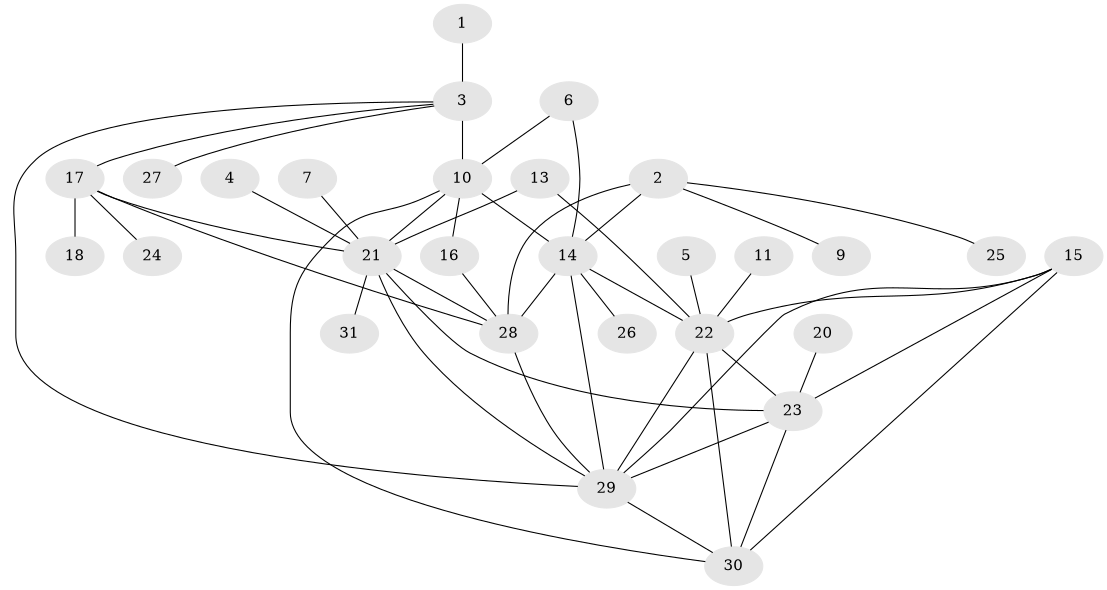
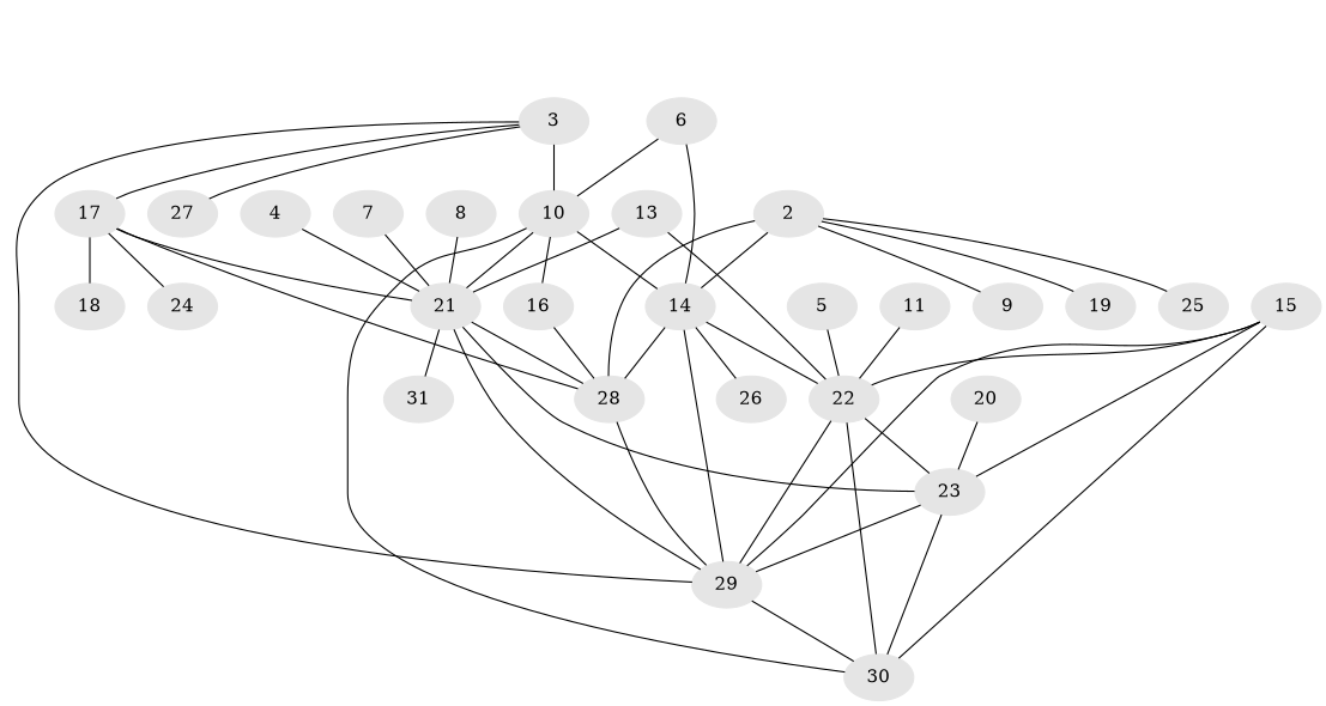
  graph {
    fontname="DejaVu Serif"
    node [color=gray90 fontname="DejaVu Serif" style=filled]
    edge [fontname="DejaVu Serif" weight=1.0]
-   1
    3
    10
    17
    27
    29
    2
    9
    14
+   19
    25
    28
    22
    26
    21
    16
    30
    18
    24
    4
    23
    31
    5
    6
    7
+   8
    11
    13
    15
    20
-   1 -- 3
    3 -- 10 [weight=6.0]
    3 -- 17
    3 -- 27
    3 -- 29
    10 -- 14
    10 -- 21
    10 -- 16
    10 -- 30
    17 -- 28
    17 -- 21
    17 -- 18 [weight=6.0]
    17 -- 24
    29 -- 30
    2 -- 9
    2 -- 14
+   2 -- 19
    2 -- 25
    2 -- 28 [weight=3.0]
    14 -- 29
    14 -- 28 [weight=3.0]
    14 -- 22
    14 -- 26
    28 -- 29
    22 -- 29
    22 -- 30
    22 -- 23
    21 -- 29
    21 -- 28
    21 -- 23
    21 -- 31
    16 -- 28
    4 -- 21
    23 -- 29
    23 -- 30
    5 -- 22
    6 -- 10
    6 -- 14
    7 -- 21
+   8 -- 21
    11 -- 22
    13 -- 22
    13 -- 21
    15 -- 29
    15 -- 22
    15 -- 30
    15 -- 23
    20 -- 23
  }
